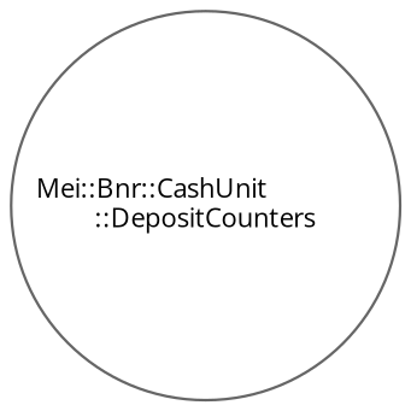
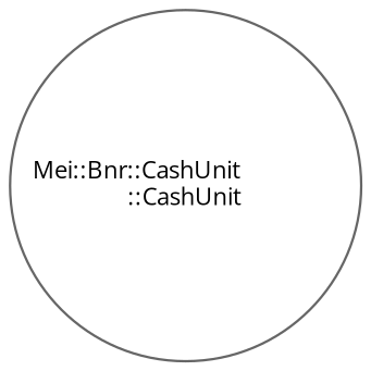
  digraph {
    rankdir=TB
    fontname="Open Sans"
-   n1 [color=gray40 fillcolor=white fontname="Open Sans" fontsize=10 height=0.2 label="Mei::Bnr::CashUnit\l::DepositCounters" shape=circle style=filled width=0.4]
+   n1 [color=gray40 fillcolor=white fontname="Open Sans" fontsize=10 height=0.2 label="Mei::Bnr::CashUnit\l::CashUnit" shape=circle style=filled width=0.4]
  }
